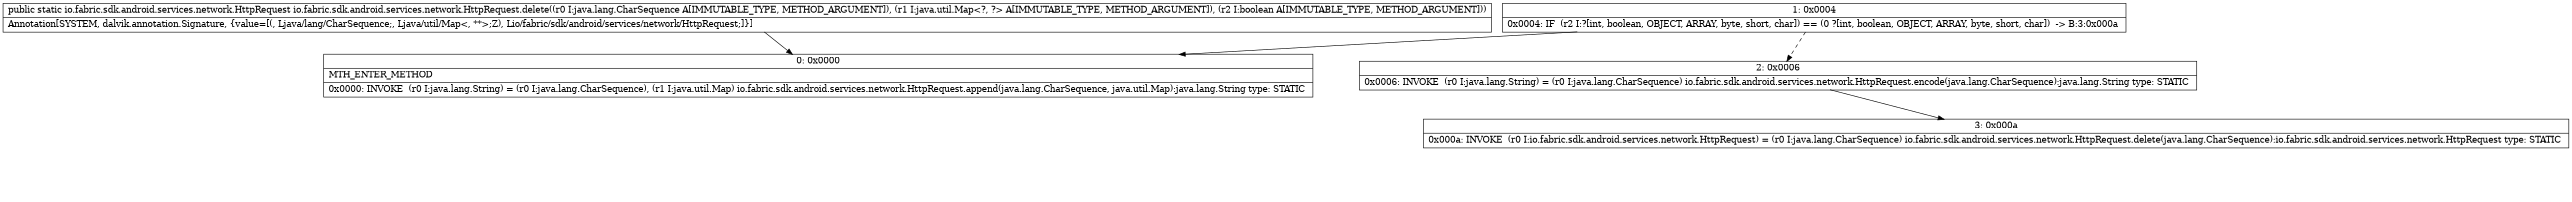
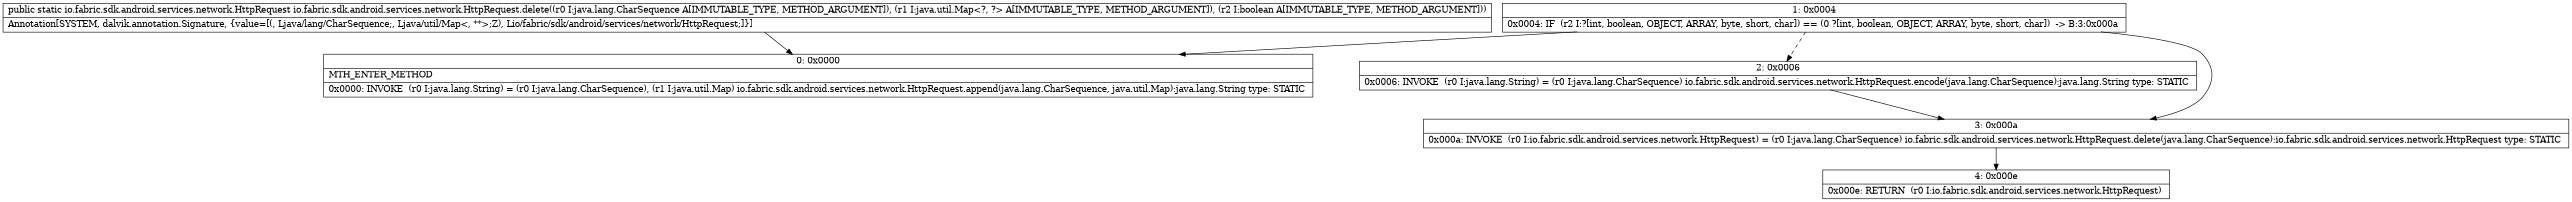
  digraph {
    node [shape=record]
    n1 [label="{0\:\ 0x0000|MTH_ENTER_METHOD\l|0x0000: INVOKE  (r0 I:java.lang.String) = (r0 I:java.lang.CharSequence), (r1 I:java.util.Map) io.fabric.sdk.android.services.network.HttpRequest.append(java.lang.CharSequence, java.util.Map):java.lang.String type: STATIC \l}"]
    n2 [label="{1\:\ 0x0004|0x0004: IF  (r2 I:?[int, boolean, OBJECT, ARRAY, byte, short, char]) == (0 ?[int, boolean, OBJECT, ARRAY, byte, short, char])  \-\> B:3:0x000a \l}"]
    n3 [label="{2\:\ 0x0006|0x0006: INVOKE  (r0 I:java.lang.String) = (r0 I:java.lang.CharSequence) io.fabric.sdk.android.services.network.HttpRequest.encode(java.lang.CharSequence):java.lang.String type: STATIC \l}"]
    n4 [label="{3\:\ 0x000a|0x000a: INVOKE  (r0 I:io.fabric.sdk.android.services.network.HttpRequest) = (r0 I:java.lang.CharSequence) io.fabric.sdk.android.services.network.HttpRequest.delete(java.lang.CharSequence):io.fabric.sdk.android.services.network.HttpRequest type: STATIC \l}"]
+   n5 [label="{4\:\ 0x000e|0x000e: RETURN  (r0 I:io.fabric.sdk.android.services.network.HttpRequest) \l}"]
    n6 [label="{public static io.fabric.sdk.android.services.network.HttpRequest io.fabric.sdk.android.services.network.HttpRequest.delete((r0 I:java.lang.CharSequence A[IMMUTABLE_TYPE, METHOD_ARGUMENT]), (r1 I:java.util.Map\<?, ?\> A[IMMUTABLE_TYPE, METHOD_ARGUMENT]), (r2 I:boolean A[IMMUTABLE_TYPE, METHOD_ARGUMENT]))  | Annotation[SYSTEM, dalvik.annotation.Signature, \{value=[(, Ljava\/lang\/CharSequence;, Ljava\/util\/Map\<, **\>;Z), Lio\/fabric\/sdk\/android\/services\/network\/HttpRequest;]\}]\l}"]
    n2 -> n1
    n2 -> n3 [style=dashed]
+   n2 -> n4
    n3 -> n4
+   n4 -> n5
    n6 -> n1
  }
